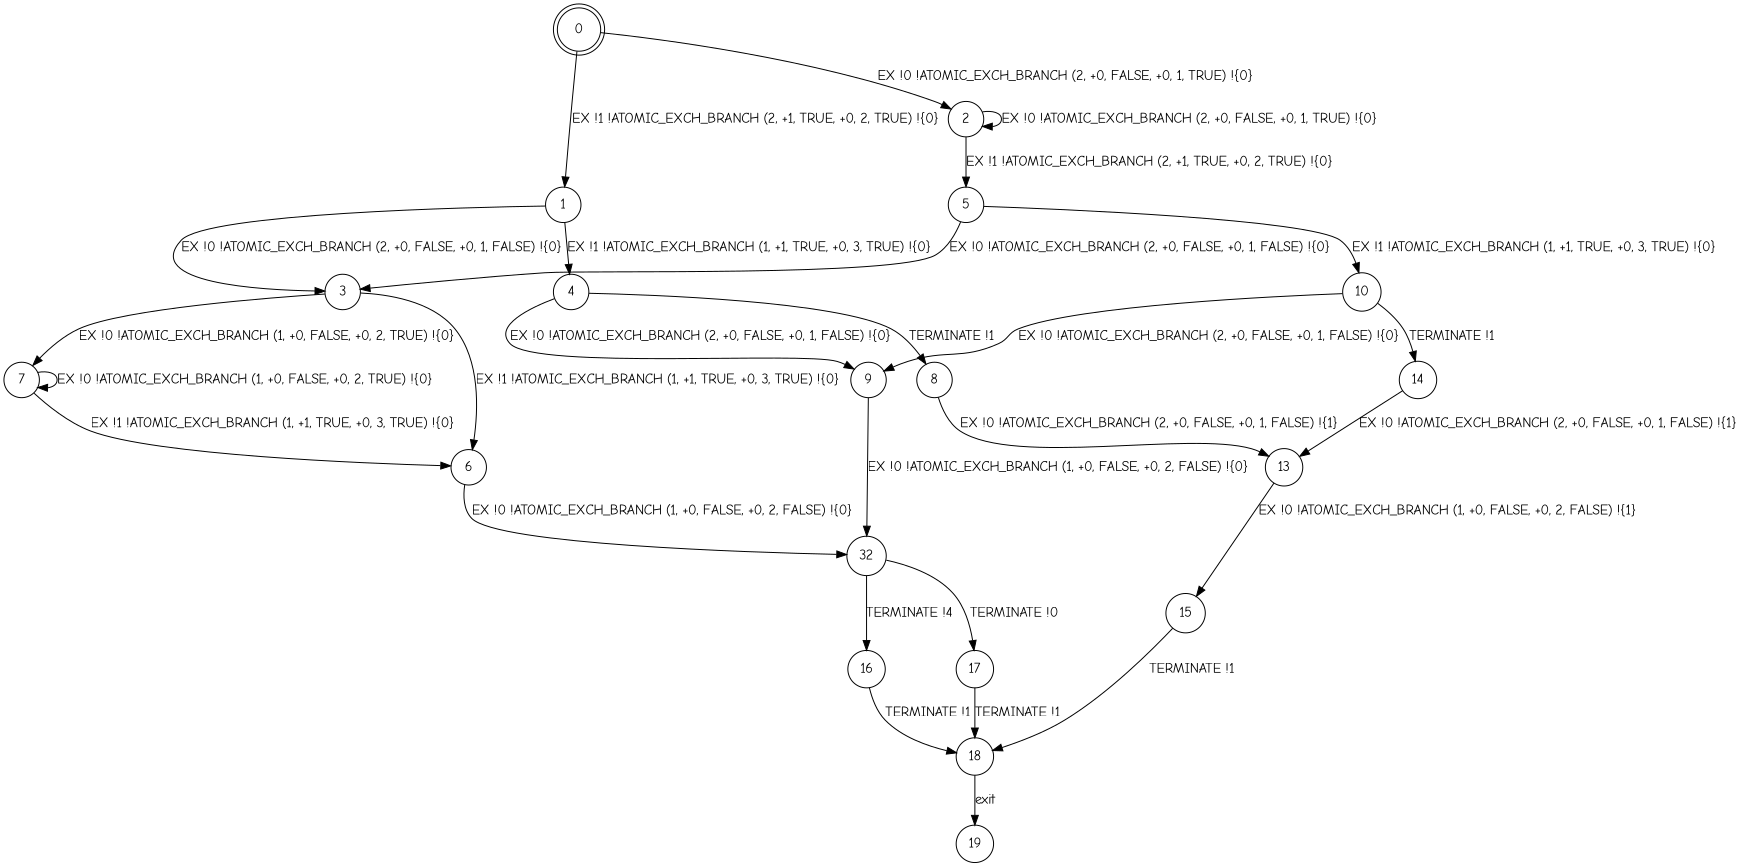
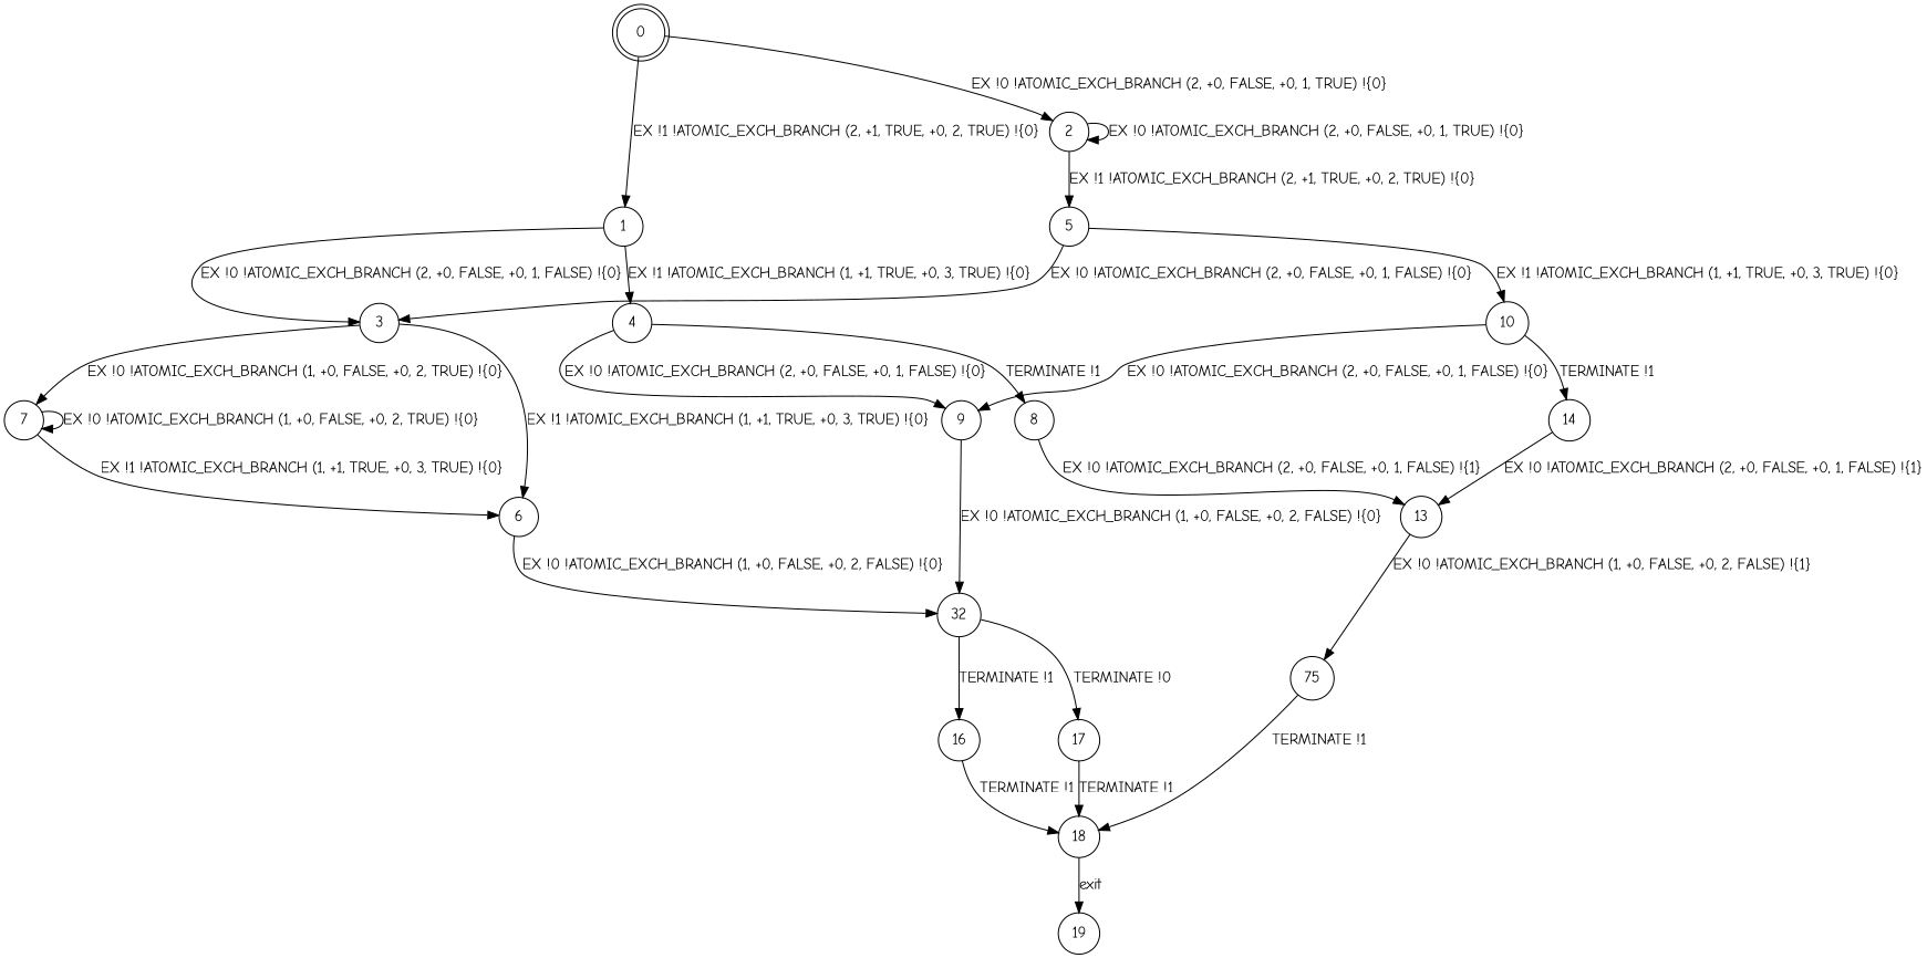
  digraph {
    fontname="Comic Neue"
    node [fontname="Comic Neue" shape=circle]
    edge [fontname="Comic Neue"]
    0 [peripheries=2]
    1
    2
    3
    4
    5
    6
    7
    8
    9
    10
    n12 [label=32]
    13
    14
    16
    17
-   15
+   15 [label=75]
    18
    19
    0 -> 1 [label="EX !1 !ATOMIC_EXCH_BRANCH (2, +1, TRUE, +0, 2, TRUE) !{0}"]
    0 -> 2 [label="EX !0 !ATOMIC_EXCH_BRANCH (2, +0, FALSE, +0, 1, TRUE) !{0}"]
    1 -> 3 [label="EX !0 !ATOMIC_EXCH_BRANCH (2, +0, FALSE, +0, 1, FALSE) !{0}"]
    1 -> 4 [label="EX !1 !ATOMIC_EXCH_BRANCH (1, +1, TRUE, +0, 3, TRUE) !{0}"]
    2 -> 2 [label="EX !0 !ATOMIC_EXCH_BRANCH (2, +0, FALSE, +0, 1, TRUE) !{0}"]
    2 -> 5 [label="EX !1 !ATOMIC_EXCH_BRANCH (2, +1, TRUE, +0, 2, TRUE) !{0}"]
    3 -> 6 [label="EX !1 !ATOMIC_EXCH_BRANCH (1, +1, TRUE, +0, 3, TRUE) !{0}"]
    3 -> 7 [label="EX !0 !ATOMIC_EXCH_BRANCH (1, +0, FALSE, +0, 2, TRUE) !{0}"]
    4 -> 8 [label="TERMINATE !1"]
    4 -> 9 [label="EX !0 !ATOMIC_EXCH_BRANCH (2, +0, FALSE, +0, 1, FALSE) !{0}"]
    5 -> 3 [label="EX !0 !ATOMIC_EXCH_BRANCH (2, +0, FALSE, +0, 1, FALSE) !{0}"]
    5 -> 10 [label="EX !1 !ATOMIC_EXCH_BRANCH (1, +1, TRUE, +0, 3, TRUE) !{0}"]
    6 -> n12 [label="EX !0 !ATOMIC_EXCH_BRANCH (1, +0, FALSE, +0, 2, FALSE) !{0}"]
    7 -> 6 [label="EX !1 !ATOMIC_EXCH_BRANCH (1, +1, TRUE, +0, 3, TRUE) !{0}"]
    7 -> 7 [label="EX !0 !ATOMIC_EXCH_BRANCH (1, +0, FALSE, +0, 2, TRUE) !{0}"]
    8 -> 13 [label="EX !0 !ATOMIC_EXCH_BRANCH (2, +0, FALSE, +0, 1, FALSE) !{1}"]
    9 -> n12 [label="EX !0 !ATOMIC_EXCH_BRANCH (1, +0, FALSE, +0, 2, FALSE) !{0}"]
    10 -> 9 [label="EX !0 !ATOMIC_EXCH_BRANCH (2, +0, FALSE, +0, 1, FALSE) !{0}"]
    10 -> 14 [label="TERMINATE !1"]
-   n12 -> 16 [label="TERMINATE !4"]
+   n12 -> 16 [label="TERMINATE !1"]
    n12 -> 17 [label="TERMINATE !0"]
    13 -> 15 [label="EX !0 !ATOMIC_EXCH_BRANCH (1, +0, FALSE, +0, 2, FALSE) !{1}"]
    14 -> 13 [label="EX !0 !ATOMIC_EXCH_BRANCH (2, +0, FALSE, +0, 1, FALSE) !{1}"]
    16 -> 18 [label="TERMINATE !1"]
    17 -> 18 [label="TERMINATE !1"]
    15 -> 18 [label="TERMINATE !1"]
    18 -> 19 [label=exit]
  }
